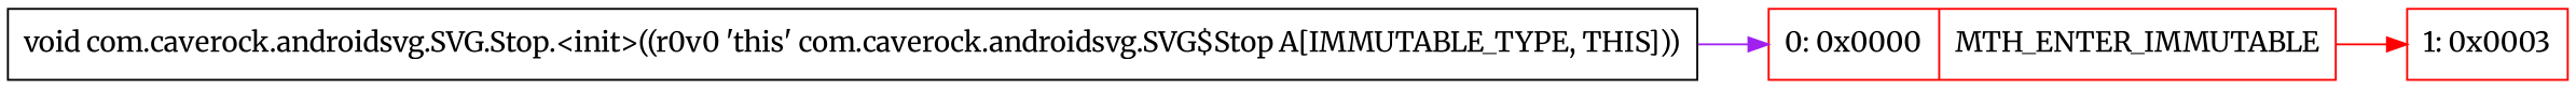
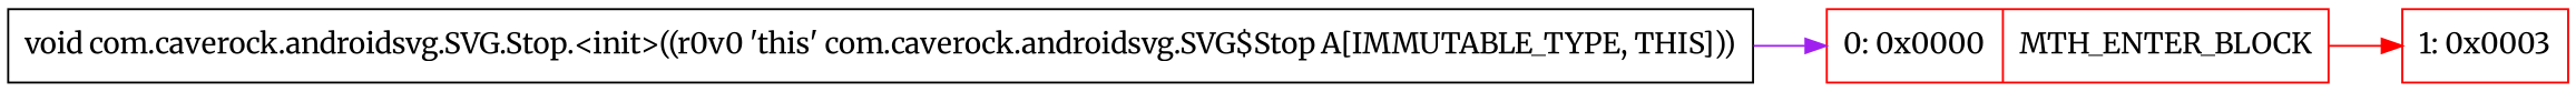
  digraph {
    rankdir=LR
    fontname=Merriweather
    node [color=red shape=record fontname=Merriweather]
    edge [fontname=Merriweather]
-   n1 [label="{0\:\ 0x0000|MTH_ENTER_IMMUTABLE\l}"]
+   n1 [label="{0\:\ 0x0000|MTH_ENTER_BLOCK\l}"]
    n2 [label="{1\:\ 0x0003}"]
    n3 [label="{void com.caverock.androidsvg.SVG.Stop.\<init\>((r0v0 'this' com.caverock.androidsvg.SVG$Stop A[IMMUTABLE_TYPE, THIS])) }" color=""]
    subgraph cluster_1 {
      label="R(0)"
    }
    n1 -> n2 [color=red]
    n3 -> n1 [color=purple]
  }
